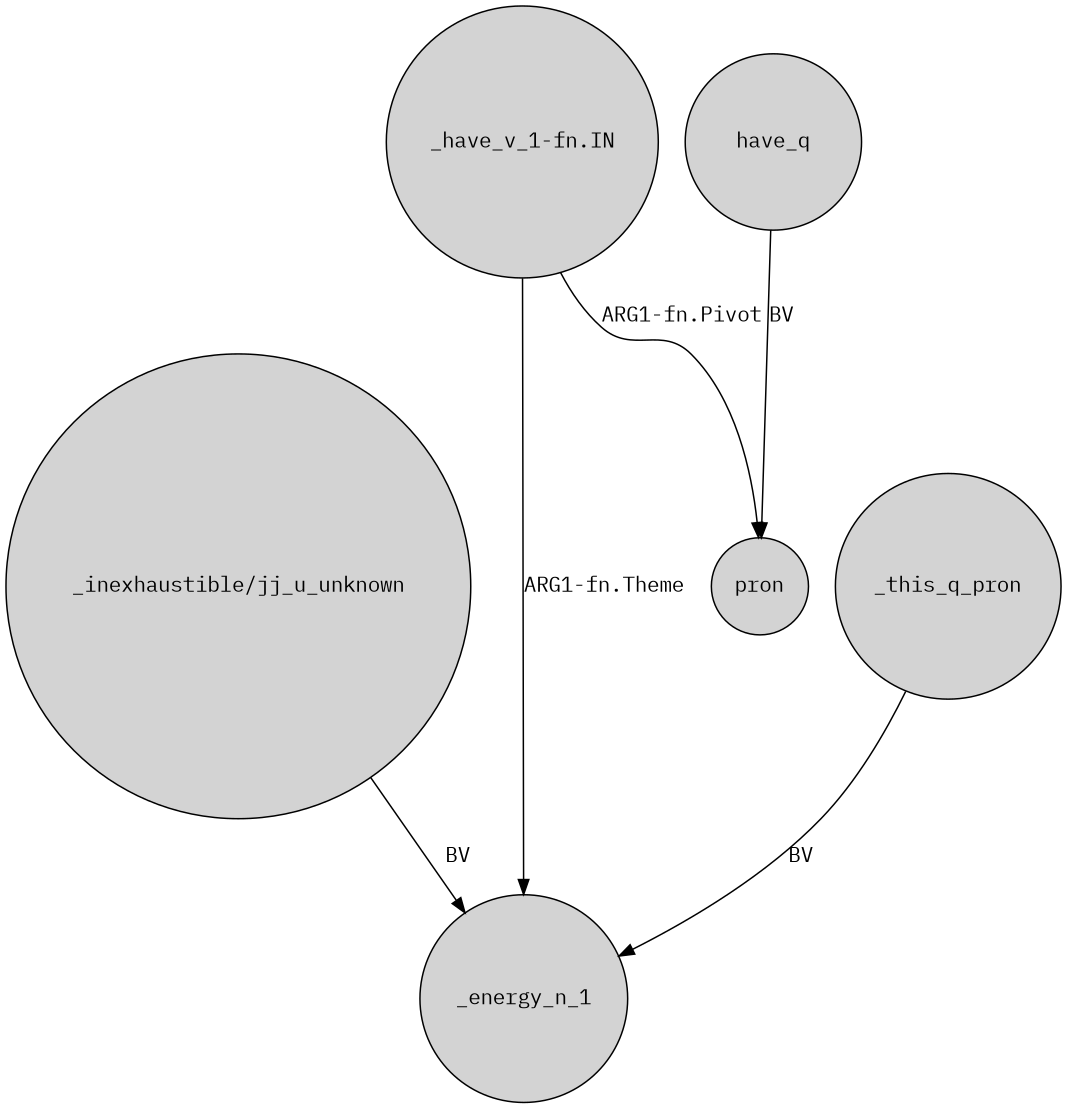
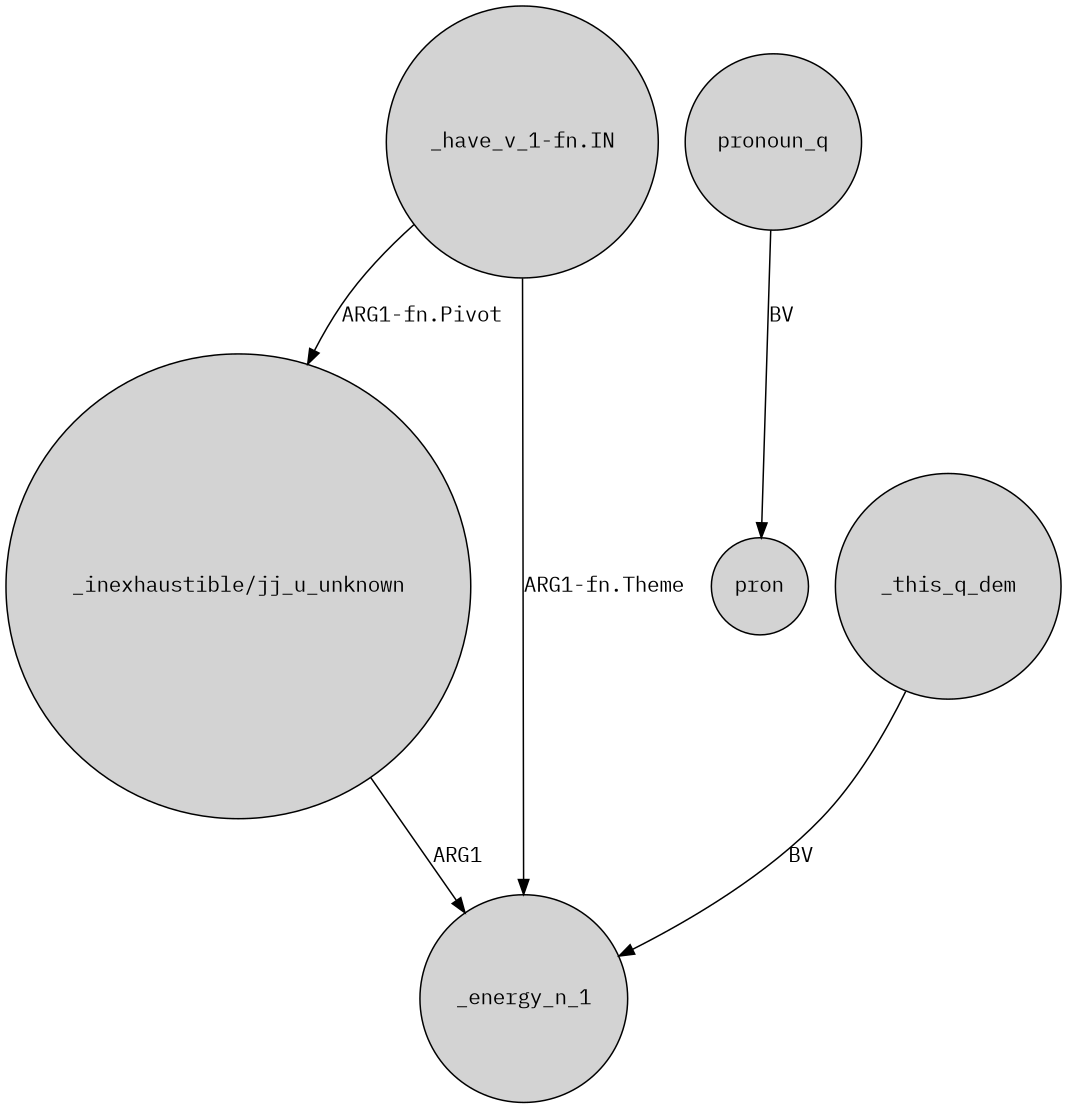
  digraph {
    fontname="IBM Plex Mono"
    node [fontname="IBM Plex Mono" shape=circle style=filled]
    edge [fontname="IBM Plex Mono"]
    "_inexhaustible/jj_u_unknown"
    _energy_n_1
-   pronoun_q [label=have_q]
+   pronoun_q
    pron
    "_have_v_1-fn.IN"
-   _this_q_dem [label=_this_q_pron]
-   "_inexhaustible/jj_u_unknown" -> _energy_n_1 [label=BV]
+   _this_q_dem
+   "_inexhaustible/jj_u_unknown" -> _energy_n_1 [label=ARG1]
    pronoun_q -> pron [label=BV]
    "_have_v_1-fn.IN" -> _energy_n_1 [label="ARG1-fn.Theme"]
-   "_have_v_1-fn.IN" -> pron [label="ARG1-fn.Pivot"]
+   "_have_v_1-fn.IN" -> "_inexhaustible/jj_u_unknown" [label="ARG1-fn.Pivot"]
    _this_q_dem -> _energy_n_1 [label=BV]
  }
